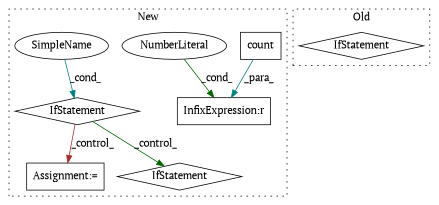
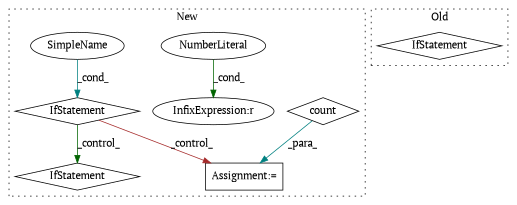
  digraph {
    fontname="PT Serif"
    node [a=25 fontname="PT Serif" l=3 shape=box]
    edge [color=teal fontname="PT Serif"]
-   n1 [a=32 l="6,1" label=count s="4670,4680"]
-   n2 [a=27 label="InfixExpression:r" s=4681]
+   n1 [a=32 l="6,1" label=count s="4670,4680" shape=diamond]
+   n2 [a=27 label="InfixExpression:r" s=4681 shape=ellipse]
    n3 [a=34 l=1 label=NumberLiteral s=4684 shape=ellipse]
    n4 [l="4,2" label=IfStatement s="4651,4685" shape=diamond]
    n5 [a=7 l=1 label="Assignment:=" s=5056]
    n6 [a=42 label=SimpleName shape=ellipse l=""]
    n7 [label=IfStatement s=5092 shape=diamond]
    n8 [l="4,2" label=IfStatement s="3840,3858" shape=diamond]
    subgraph cluster_1 {
      label=New
      style=dotted
      n1
      n2
      n3
      n4
      n5
      n6
      n7
    }
    subgraph cluster_2 {
      label=Old
      style=dotted
      n8
    }
-   n1 -> n2 [label=_para_]
+   n1 -> n5 [label=_para_]
    n3 -> n2 [color=darkgreen label=_cond_]
    n4 -> n5 [color=brown label=_control_]
    n4 -> n7 [color=darkgreen label=_control_]
    n6 -> n4 [label=_cond_]
  }
